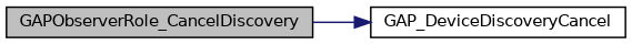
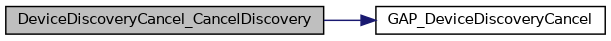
  digraph {
    rankdir=LR
    node [color=black fontname=Helvetica fontsize=10 shape=record style=filled]
-   n1 [fillcolor=grey75 fontcolor=black height=0.2 label=GAPObserverRole_CancelDiscovery width=0.4]
+   n1 [fillcolor=grey75 fontcolor=black height=0.2 label=DeviceDiscoveryCancel_CancelDiscovery width=0.4]
    n2 [fillcolor=white height=0.2 label=GAP_DeviceDiscoveryCancel width=0.4]
    n1 -> n2 [color=midnightblue fontname=Helvetica fontsize=10 labelfontname=Helvetica labelfontsize=10 style=solid]
  }
